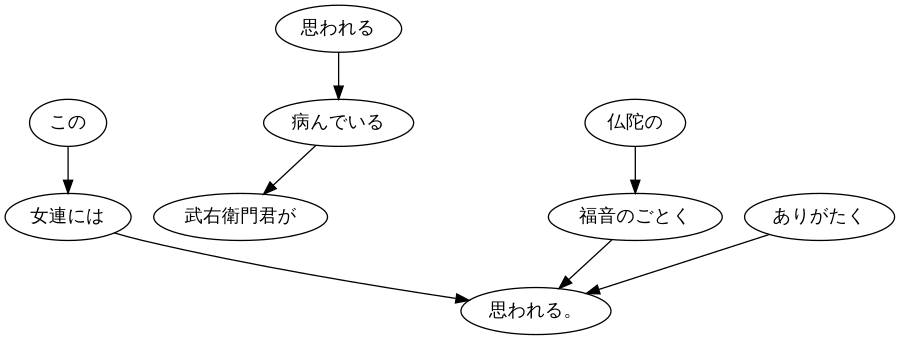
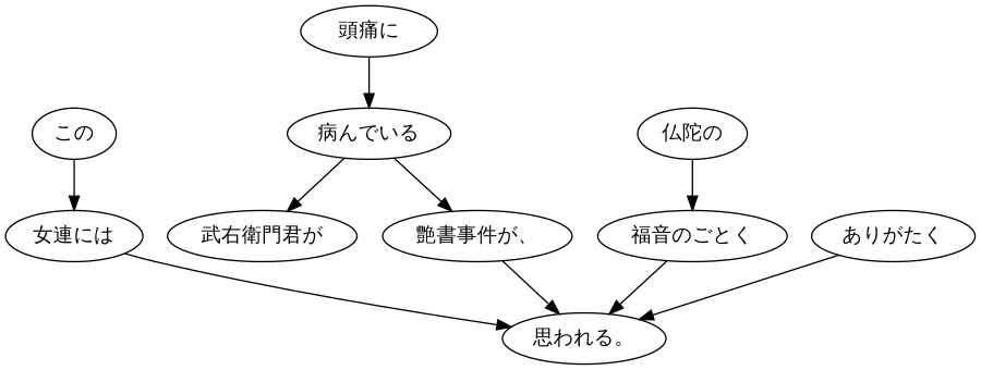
  digraph {
    fontname="DejaVu Sans"
    node [fontname="DejaVu Sans"]
    edge [fontname="DejaVu Sans"]
    n1 [label="この"]
    n2 [label="女連には"]
    n3 [label="思われる。"]
    n4 [label="武右衛門君が"]
    n5 [label="病んでいる"]
-   n7 [label="思われる"]
+   n6 [label="艶書事件が、"]
+   n7 [label="頭痛に"]
    n8 [label="仏陀の"]
    n9 [label="福音のごとく"]
    n10 [label="ありがたく"]
    n1 -> n2
    n2 -> n3
    n5 -> n4
+   n5 -> n6
+   n6 -> n3
    n7 -> n5
    n8 -> n9
    n9 -> n3
    n10 -> n3
  }
